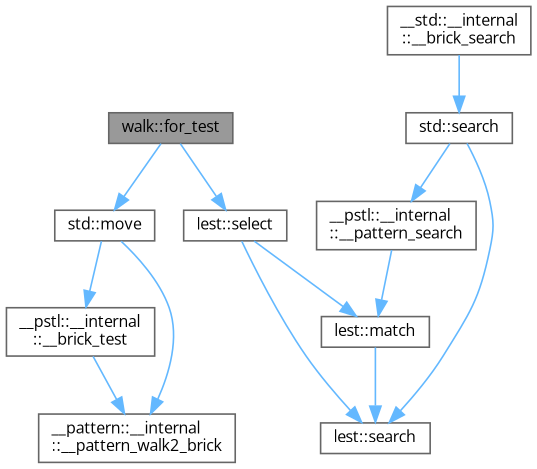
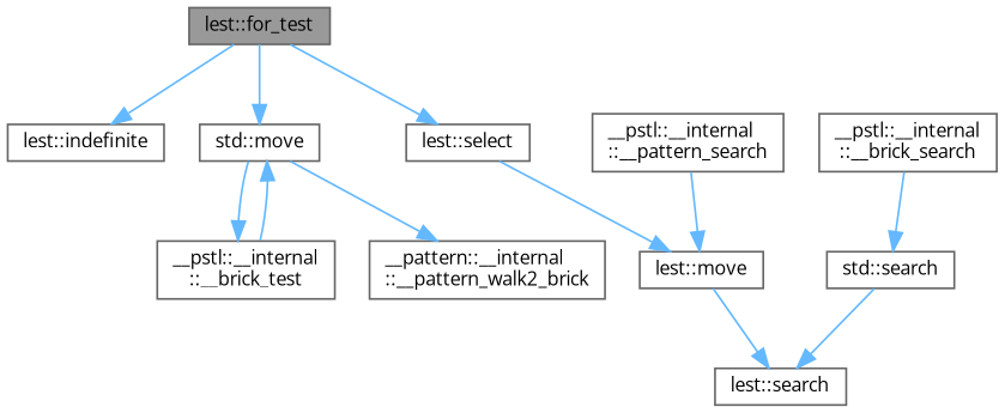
  digraph {
    fontname="Open Sans"
    rankdir=TB
    node [color=grey40 fillcolor=white fontname="Open Sans" fontsize=10 shape=box style=filled]
    edge [color=steelblue1 fontname="Open Sans" fontsize=10 labelfontname=Helvetica labelfontsize=10 style=solid]
-   n1 [color=gray40 fillcolor=grey60 fontcolor=black height=0.2 label="walk::for_test" width=0.4]
+   n1 [color=gray40 fillcolor=grey60 fontcolor=black height=0.2 label="lest::for_test" width=0.4]
+   n2 [height=0.2 label="lest::indefinite" width=0.4]
    n3 [height=0.2 label="std::move" width=0.4]
    n4 [height=0.2 label="lest::select" width=0.4]
    n5 [height=0.2 label="__pstl::__internal\l::__brick_test" width=0.4]
    n6 [height=0.2 label="__pattern::__internal\l::__pattern_walk2_brick" width=0.4]
-   n7 [height=0.2 label="lest::match" width=0.4]
+   n7 [height=0.2 label="lest::move" width=0.4]
    n8 [height=0.2 label="lest::search" width=0.4]
    n9 [height=0.2 label="std::search" width=0.4]
    n10 [height=0.2 label="__pstl::__internal\l::__pattern_search" width=0.4]
-   n11 [height=0.2 label="__std::__internal\l::__brick_search" width=0.4]
+   n11 [height=0.2 label="__pstl::__internal\l::__brick_search" width=0.4]
+   n1 -> n2
    n1 -> n3
    n1 -> n4
    n3 -> n5
    n3 -> n6
    n4 -> n7
-   n4 -> n8
-   n5 -> n6
+   n5 -> n3
    n7 -> n8
    n9 -> n8
-   n9 -> n10
    n10 -> n7
    n11 -> n9
  }
